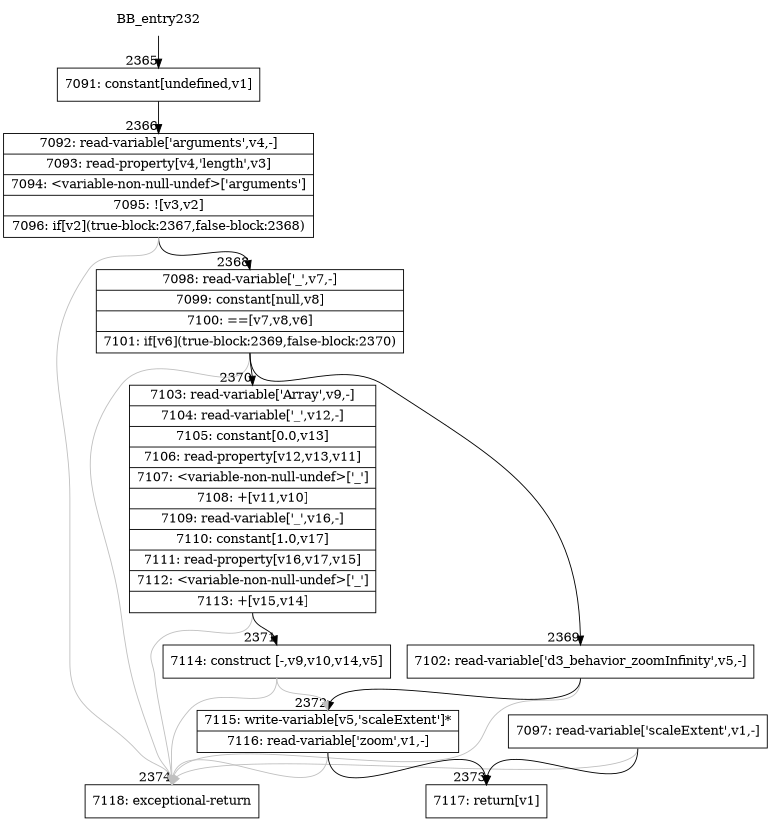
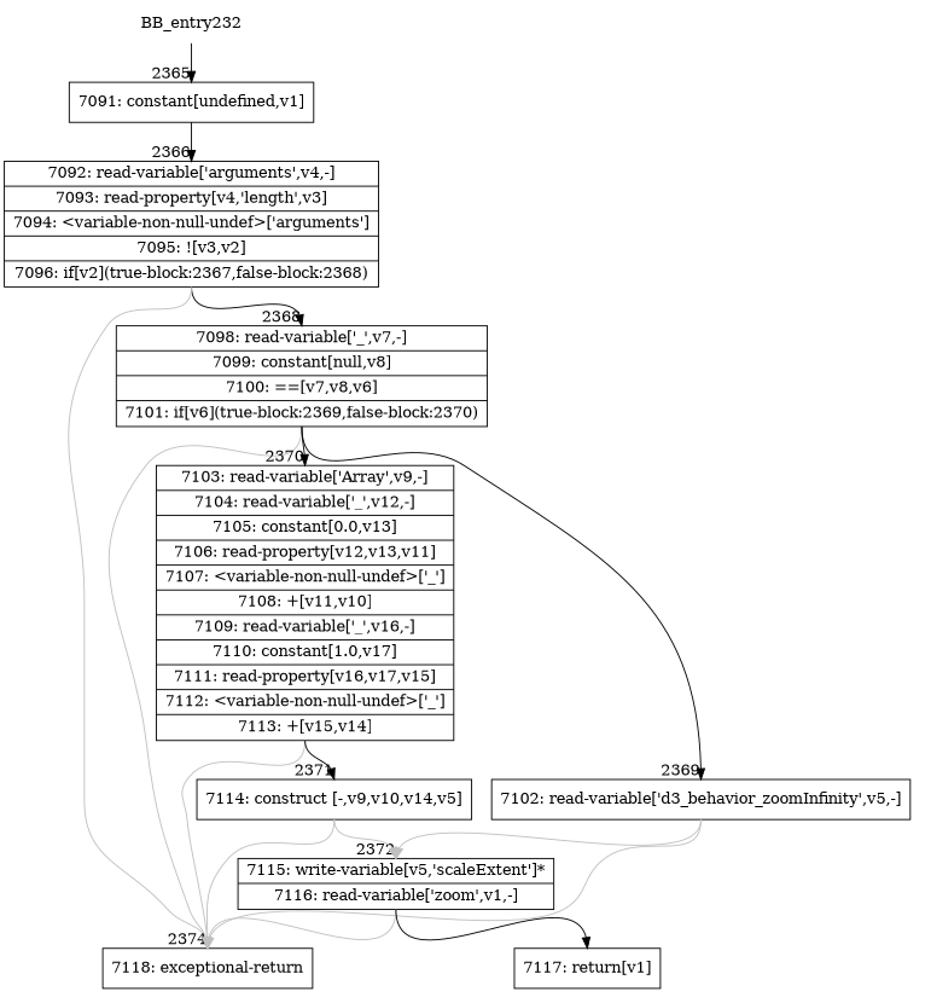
  digraph {
    rankdir=TD
    node [shape=record]
    edge [headport=n tailport=s]
    n1 [label=BB_entry232 shape=none]
    n2 [label="{7091: constant[undefined,v1]}"]
    n3 [label="{7092: read-variable['arguments',v4,-]|7093: read-property[v4,'length',v3]|7094: \<variable-non-null-undef\>['arguments']|7095: ![v3,v2]|7096: if[v2](true-block:2367,false-block:2368)}"]
    n4 [label="{7098: read-variable['_',v7,-]|7099: constant[null,v8]|7100: ==[v7,v8,v6]|7101: if[v6](true-block:2369,false-block:2370)}"]
    n5 [label="{7118: exceptional-return}"]
-   n6 [label="{7097: read-variable['scaleExtent',v1,-]}"]
    n7 [label="{7117: return[v1]}"]
    n8 [label="{7102: read-variable['d3_behavior_zoomInfinity',v5,-]}"]
    n9 [label="{7103: read-variable['Array',v9,-]|7104: read-variable['_',v12,-]|7105: constant[0.0,v13]|7106: read-property[v12,v13,v11]|7107: \<variable-non-null-undef\>['_']|7108: +[v11,v10]|7109: read-variable['_',v16,-]|7110: constant[1.0,v17]|7111: read-property[v16,v17,v15]|7112: \<variable-non-null-undef\>['_']|7113: +[v15,v14]}"]
    n10 [label="{7115: write-variable[v5,'scaleExtent']*|7116: read-variable['zoom',v1,-]}"]
    n11 [label="{7114: construct [-,v9,v10,v14,v5]}"]
    n1 -> n2 [headlabel="    2365"]
    n2 -> n3 [headlabel="      2366"]
    n3 -> n4 [headlabel="      2368"]
    n3 -> n5 [color=gray headlabel="      2374"]
    n4 -> n5 [color=gray]
    n4 -> n8 [headlabel="      2369"]
    n4 -> n9 [headlabel="      2370"]
-   n6 -> n5 [color=gray]
-   n6 -> n7 [headlabel="      2373"]
    n8 -> n5 [color=gray]
-   n8 -> n10 [headlabel="      2372"]
+   n8 -> n10 [headlabel="      2372" color=gray]
    n9 -> n5 [color=gray]
    n9 -> n11 [headlabel="      2371"]
    n10 -> n5 [color=gray]
    n10 -> n7
    n11 -> n5 [color=gray]
    n11 -> n10 [color=gray]
  }
